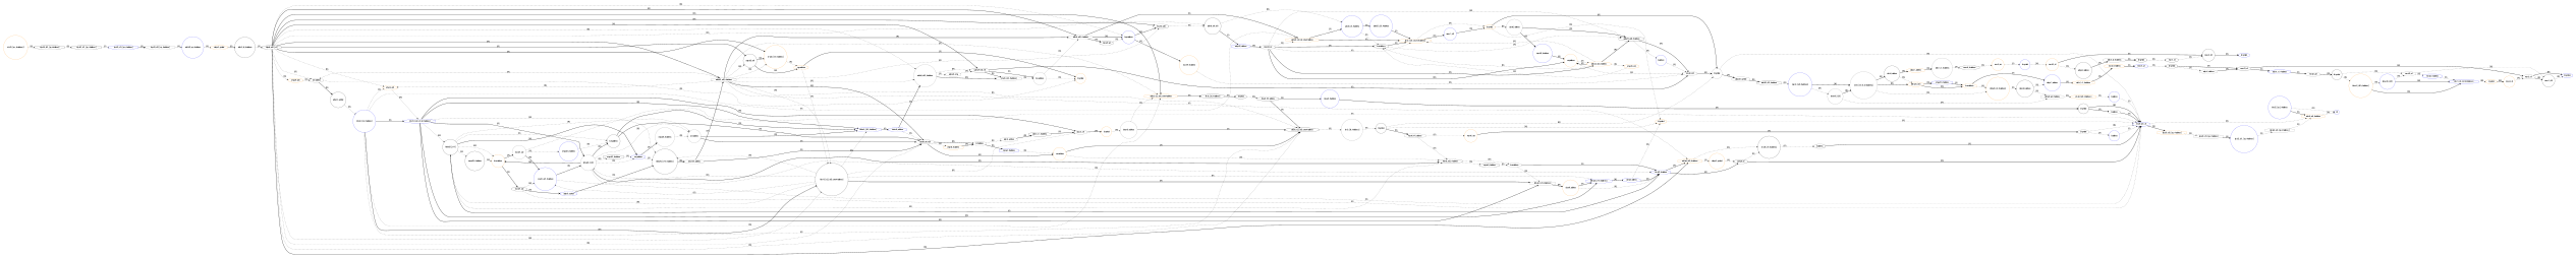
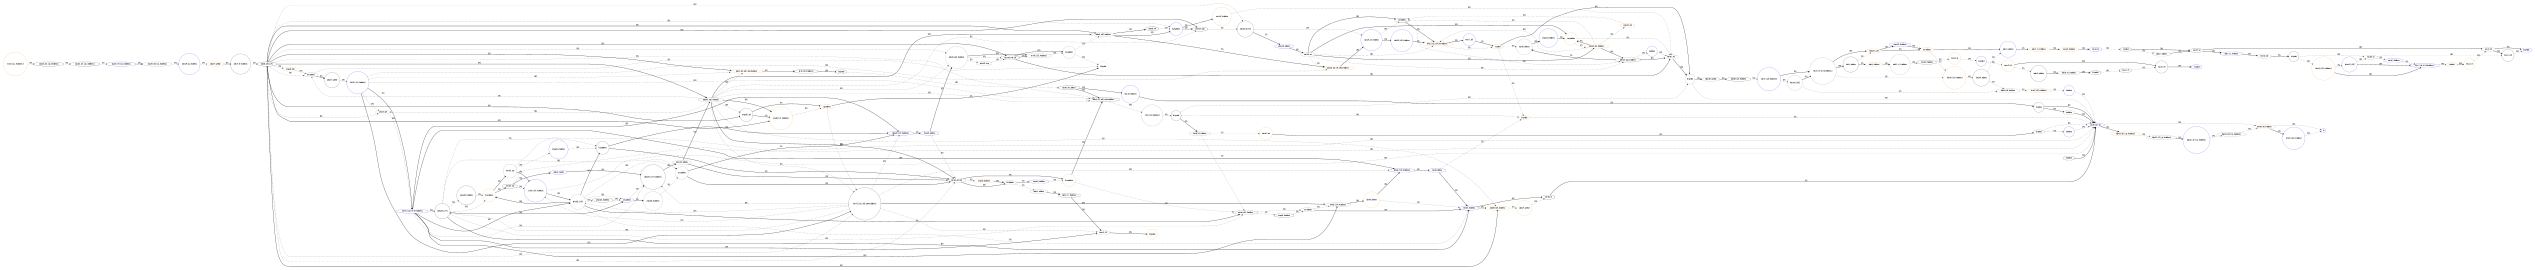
  digraph {
    fontname="Roboto Condensed"
    rankdir=LR
    node [color=black fontname="Roboto Condensed" shape=octagon]
    edge [arrowhead=normal fontname="Roboto Condensed" style=dashed]
    n1 [color=darkorange label="str x25 , [ sp , #- address ]!" shape=circle]
    n2 [label="stp x24 , x23 , [ sp , # address ]"]
    n3 [label="stp x22 , x21 , [ sp , # address ]"]
    n4 [color=blue label="stp x20 , x19 , [ sp , # address ]"]
    n5 [color=gray40 label="stp x29 , x30 , [ sp , # address ]"]
    n6 [color=blue label="add x29 , sp , # address" shape=circle]
    n7 [color=darkorange label="adrp x9 , symbol"]
    n8 [label="add x9 , x9 , # address" shape=circle]
    n9 [label="ldp w8 , w20 , [ x9 ]"]
    n10 [color=darkorange label="cmp w8 , w20"]
    n11 [color=gray40 label="b.le address"]
    n12 [color=darkorange label="sxtw x9 , w20"]
    n13 [color=gray40 label="sub w8 , w8 , w20"]
    n14 [color=gray40 label="add w9 , w20 , # address" shape=circle]
    n15 [color=gray40 label="add w20 , w20 , # address"]
    n16 [label="cmp w20 , w8" shape=circle]
    n17 [color=darkorange label="str w20 , [ x9 , # address ]" shape=circle]
    n18 [label="ldr x19 , [ x22 , w20 , sxtw # address ]" shape=circle]
    n19 [label="subs w19 , w8 , w9"]
    n20 [color=gray40 label="add w9 , w20 , # address"]
    n21 [label="add x8 , x22 , w20 , sxtw # address"]
    n22 [color=darkorange label="add x8 , x22 , w20 , sxtw # address"]
    n23 [color=blue label="b.ge address" shape=circle]
    n24 [label="mvn w10 , w20"]
    n25 [label="add w8 , w8 , w10" shape=circle]
    n26 [color=darkorange label="add w8 , w20 , # address"]
    n27 [color=darkorange label="bl symbol" shape=circle]
    n28 [label="adrp x9 , symbol" shape=circle]
    n29 [color=blue label="ldr x19 , [ x22 , x9 , lsl # address ]"]
    n30 [color=darkorange label="cmp w8 , # address"]
    n31 [color=gray40 label="b.lt address"]
    n32 [color=darkorange label="b.ne address" shape=circle]
    n33 [color=gray40 label="adrp x23 , cmp"]
    n34 [color=gray40 label="str w9 , [ x23 , # address ]"]
    n35 [color=darkorange label="b.ge address"]
    n36 [label="ldrb w23 , [ x19 ]" shape=circle]
    n37 [color=blue label="ldrb w9 , [ x19 , # address ]"]
    n38 [label="ldrb w10 , [ x19 , # address ]" shape=circle]
    n39 [color=gray40 label="mov x0 , x19"]
    n40 [color=gray40 label="ldrb w23 , [ x19 ]" shape=circle]
    n41 [color=gray40 label="ldrb w8 , [ x19 , # address ]"]
    n42 [color=blue label="ldrb w8 , [ x19 , # address ]"]
    n43 [color=blue label="eor w21 , w21 , # address" shape=circle]
    n44 [color=gray40 label="b.le address" shape=circle]
    n45 [color=gray40 label="mov w0 , w19"]
    n46 [color=darkorange label="add x22 , x22 , w9 , sxtw # address"]
    n47 [label="cmp w9 , w8"]
    n48 [color=gray40 label="ldr x0 , [ x8 , # address ]" shape=circle]
    n49 [label="ldr x0 , [ x8 , # address ]"]
    n50 [color=darkorange label="mov w19 , # address" shape=circle]
    n51 [color=blue label="adrp x20 , address"]
    n52 [color=blue label="sub x25 , x8 , # address" shape=circle]
    n53 [color=darkorange label="adrp x9 , symbol" shape=circle]
-   n54 [label="str w8 , [ x9 , # address ]" shape=circle]
    n55 [color=blue label="ldr x22 , [ x9 , # address ]" shape=circle]
    n56 [color=darkorange label="ldr x0 , [ x22 , x24 , lsl # address ]"]
    n57 [label="cmp w23 , # address" shape=circle]
    n58 [color=darkorange label="b.ne address" shape=circle]
    n59 [label="b.eq address" shape=circle]
    n60 [label="and w8 , w23 , # address"]
    n61 [color=blue label="b.eq address"]
    n62 [color=blue label="tst w23 , # address"]
    n63 [color=gray40 label="b.ne address" shape=circle]
    n64 [color=blue label="cbnz w9 , address"]
    n65 [color=gray40 label="cbnz w10 , address"]
    n66 [color=darkorange label="bl symbol" shape=circle]
    n67 [label="cmp w23 , # address"]
    n68 [color=darkorange label="cbz w8 , address" shape=circle]
    n69 [color=blue label="cbz w8 , address"]
    n70 [color=gray40 label="mov w21 , wzr" shape=circle]
    n71 [label="mov w21 , wzr"]
    n72 [label="cmp w8 , # address"]
    n73 [color=gray40 label="b.ne address"]
    n74 [color=gray40 label="cmp w23 , # address" shape=circle]
    n75 [label="cset w0 , ne"]
    n76 [color=blue label="cmp w23 , # address" shape=circle]
    n77 [color=blue label="eor w8 , w21 , w0"]
    n78 [color=blue label="adrp x9 , symbol"]
    n79 [color=darkorange label="ldp x29 , x30 , [ sp , # address ]"]
    n80 [color=darkorange label="and w0 , w8 , # address"]
    n81 [color=blue label="cmp w8 , # address"]
    n82 [color=gray40 label="adrp x1 , address"]
    n83 [label="add x1 , x1 , # address"]
    n84 [color=gray40 label="bl symbol" shape=circle]
    n85 [label="bl symbol" shape=circle]
-   n86 [color=gray40 label="cbnz w0 , address" shape=circle]
    n87 [label="bl symbol"]
    n88 [color=gray40 label="tbz w0 , # 0 , address"]
    n89 [color=darkorange label="bl symbol"]
    n90 [color=darkorange label="mov w0 , wzr" shape=circle]
    n91 [color=gray40 label="adrp x20 , symbol"]
    n92 [color=gray40 label="bl symbol"]
    n93 [color=blue label="b address" shape=circle]
    n94 [label="tbz w0 , # 0 , address"]
    n95 [color=blue label="mov w0 , # address" shape=circle]
    n96 [label="bl symbol" shape=circle]
    n97 [color=gray40 label="b address"]
    n98 [color=gray40 label="mov x24 , xzr"]
    n99 [label="b.ne address"]
    n100 [color=blue label="add x20 , x20 , # address" shape=circle]
    n101 [label="add w19 , w24 , # address"]
    n102 [color=darkorange label="b.eq address" shape=circle]
    n103 [color=darkorange label="add x24 , x24 , # address"]
    n104 [color=blue label="mov x1 , x20" shape=circle]
    n105 [color=darkorange label="bl symbol"]
    n106 [color=blue label="b address" shape=circle]
    n107 [color=darkorange label="cmp x25 , x24"]
    n108 [color=gray40 label="cbz w0 , address" shape=circle]
    n109 [label="b address"]
    n110 [color=gray40 label="ldp x20 , x19 , [ sp , # address ]"]
    n111 [color=blue label="ldr x25 , [ sp ] , # address" shape=circle]
    n112 [color=blue label=ret shape=circle]
    n113 [color=darkorange label="adrp x1 , address"]
    n114 [color=gray40 label="add x1 , x1 , # address" shape=circle]
    n115 [label="mov w2 , # address"]
    n116 [color=darkorange label="mov x0 , xzr" shape=circle]
    n117 [color=blue label="bl symbol" shape=circle]
    n118 [color=darkorange label="mov x19 , x0" shape=circle]
    n119 [label="adrp x0 , address" shape=circle]
    n120 [label="mov x0 , x19" shape=circle]
    n121 [color=gray40 label="add x0 , x0 , # address"]
    n122 [color=blue label="bl symbol"]
    n123 [label="bl symbol"]
    n124 [label="mov x1 , x0"]
    n125 [color=darkorange label="ldrb w10 , [ x9 ]"]
    n126 [color=blue label="cmp w10 , # address"]
    n127 [color=darkorange label="b.ne address"]
    n128 [color=blue label="adrp x1 , address" shape=circle]
    n129 [color=darkorange label="ldrb w9 , [ x9 , # address ]" shape=circle]
    n130 [color=darkorange label="add x1 , x1 , # address"]
    n131 [label="cbnz w9 , address" shape=circle]
    n132 [color=darkorange label="mov w2 , # address"]
    n133 [color=gray40 label="add w8 , w8 , # address"]
    n134 [color=blue label="cmp x24 , # address" shape=circle]
    n135 [color=blue label="ldp x22 , x21 , [ sp , # address ]" shape=circle]
    n136 [color=gray40 label="ldp x24 , x23 , [ sp , # address ]"]
    n137 [color=blue label="mov x0 , xzr"]
    n138 [label="bl symbol"]
    n139 [color=gray40 label="adrp x1 , address"]
    n140 [label="mov x19 , x0"]
    n141 [color=blue label="add x1 , x1 , # address"]
    n142 [color=gray40 label="mov x0 , x19"]
    n143 [color=gray40 label="mov w0 , wzr"]
    n144 [label="mov x1 , x20" shape=circle]
    n145 [color=blue label="bl symbol"]
    n146 [label="bl symbol" shape=circle]
    n147 [color=darkorange label="ldur x8 , [ x20 , # address ]" shape=circle]
    n148 [color=gray40 label="mov x20 , x0"]
    n149 [color=blue label="ldrsw x9 , [ x20 ]" shape=circle]
    n150 [color=blue label="ldr x1 , [ x8 , x9 , lsl # address ]"]
    n151 [color=blue label="mov w0 , # address"]
    n152 [color=darkorange label="bl symbol"]
    n153 [color=darkorange label="mov x2 , x0" shape=circle]
    n154 [color=darkorange label="str w8 , [ x23 , # address ]"]
    n155 [color=blue label="b address" shape=circle]
    n156 [label="add x20 , x20 , # address"]
    n157 [color=blue label="ldur x9 , [ x20 , # address ]" shape=circle]
    n158 [color=gray40 label="ldrsw x8 , [ x20 ]" shape=circle]
    n159 [color=gray40 label="ldr x9 , [ x9 , x8 , lsl # address ]" shape=circle]
    n160 [label="cbz x9 , address" shape=circle]
    n1 -> n2 [arrowhead=vee label=CFG]
    n2 -> n3 [arrowhead=vee label=CFG]
    n3 -> n4 [arrowhead=tee label=CFG]
    n4 -> n5 [arrowhead=vee label=CFG style=bold]
    n5 -> n6 [label=CFG]
    n6 -> n7 [arrowhead=tee label=CFG]
    n7 -> n8 [arrowhead=tee label=CFG style=bold]
    n8 -> n9 [arrowhead=vee label=CFG]
    n9 -> n10 [arrowhead=vee label=CFG]
    n9 -> n11 [label=DFG]
    n9 -> n12 [label=DFG]
    n9 -> n13 [label=DFG]
    n9 -> n14 [label=DFG]
    n9 -> n15 [arrowhead=vee label=DFG style=bold]
    n9 -> n16 [arrowhead=tee label=DFG style=bold]
    n9 -> n17 [label=DFG style=bold]
    n9 -> n18 [arrowhead=tee label=DFG]
    n9 -> n19 [label=DFG style=bold]
    n9 -> n20 [arrowhead=tee label=DFG style=bold]
    n9 -> n21 [label=DFG]
    n9 -> n22 [label=DFG style=bold]
    n9 -> n23 [label=DFG]
    n9 -> n24 [arrowhead=tee label=DFG style=bold]
    n9 -> n25 [label=DFG]
    n9 -> n26 [arrowhead=tee label=DFG style=bold]
    n10 -> n11 [arrowhead=vee label=CFG]
    n11 -> n27 [arrowhead=vee label=CFG]
    n11 -> n28 [arrowhead=vee label=CFG style=bold]
    n12 -> n29 [arrowhead=vee label=DFG]
    n13 -> n30 [arrowhead=vee label=CFG]
    n13 -> n31 [arrowhead=tee label=DFG style=bold]
    n13 -> n32 [label=DFG style=bold]
    n14 -> n19 [arrowhead=tee label=DFG]
    n14 -> n33 [arrowhead=vee label=CFG]
    n14 -> n34 [arrowhead=vee label=DFG style=bold]
    n15 -> n11 [arrowhead=tee label=DFG]
    n15 -> n12 [arrowhead=vee label=DFG]
    n15 -> n13 [arrowhead=tee label=DFG style=bold]
    n15 -> n14 [label=DFG]
    n15 -> n16 [label=DFG]
-   n15 -> n17 [arrowhead=vee label=DFG]
+   n15 -> n17 [arrowhead=vee label=DFG style=bold]
    n15 -> n18 [arrowhead=tee label=DFG]
    n15 -> n20 [label=DFG style=bold]
    n15 -> n21 [label=DFG]
    n15 -> n22 [arrowhead=vee label=DFG]
    n15 -> n24 [arrowhead=vee label=DFG]
    n15 -> n26 [label=DFG]
    n16 -> n17 [arrowhead=tee label=CFG style=bold]
    n16 -> n35 [arrowhead=tee label=DFG style=bold]
    n17 -> n35 [label=CFG]
    n18 -> n36 [label=DFG]
    n18 -> n37 [arrowhead=vee label=DFG]
    n18 -> n38 [arrowhead=vee label=DFG]
    n18 -> n39 [arrowhead=tee label=DFG]
    n18 -> n40 [arrowhead=tee label=DFG]
    n18 -> n41 [label=DFG style=bold]
    n18 -> n42 [arrowhead=tee label=DFG]
    n18 -> n43 [arrowhead=tee label=CFG]
    n19 -> n34 [arrowhead=tee label=CFG style=bold]
    n19 -> n44 [label=DFG style=bold]
    n19 -> n45 [label=DFG style=bold]
    n20 -> n23 [arrowhead=tee label=DFG style=bold]
    n20 -> n46 [label=DFG style=bold]
    n20 -> n47 [arrowhead=vee label=CFG style=bold]
    n21 -> n48 [arrowhead=vee label=DFG]
    n22 -> n49 [arrowhead=vee label=DFG style=bold]
    n23 -> n24 [label=CFG style=bold]
    n23 -> n50 [label=CFG style=bold]
    n24 -> n25 [label=DFG]
    n25 -> n51 [arrowhead=tee label=CFG style=bold]
    n25 -> n52 [label=DFG]
    n26 -> n53 [arrowhead=vee label=CFG]
-   n26 -> n54 [label=DFG]
    n28 -> n55 [arrowhead=tee label=CFG]
    n29 -> n36 [arrowhead=vee label=DFG]
    n29 -> n37 [arrowhead=tee label=DFG style=bold]
    n29 -> n38 [arrowhead=vee label=DFG]
    n29 -> n39 [arrowhead=tee label=DFG style=bold]
    n29 -> n40 [arrowhead=vee label=DFG style=bold]
    n29 -> n41 [arrowhead=tee label=DFG style=bold]
    n29 -> n42 [label=DFG style=bold]
    n30 -> n31 [arrowhead=vee label=CFG style=bold]
    n31 -> n81 [label=CFG style=bold]
    n31 -> n82 [arrowhead=tee label=CFG]
    n32 -> n21 [arrowhead=vee label=CFG style=bold]
    n32 -> n60 [arrowhead=vee label=CFG]
    n33 -> n19 [arrowhead=vee label=CFG]
    n34 -> n44 [arrowhead=vee label=CFG]
    n35 -> n18 [arrowhead=vee label=CFG]
    n35 -> n27 [label=CFG style=bold]
    n36 -> n57 [arrowhead=tee label=CFG]
    n36 -> n58 [label=DFG]
    n36 -> n59 [label=DFG]
    n36 -> n60 [label=DFG]
    n36 -> n61 [arrowhead=vee label=DFG style=bold]
    n36 -> n62 [arrowhead=tee label=DFG style=bold]
    n36 -> n63 [arrowhead=vee label=DFG]
    n37 -> n64 [label=DFG style=bold]
    n38 -> n65 [arrowhead=vee label=DFG style=bold]
    n39 -> n66 [label=DFG style=bold]
    n40 -> n58 [arrowhead=vee label=DFG style=bold]
    n40 -> n59 [arrowhead=tee label=DFG style=bold]
    n40 -> n60 [arrowhead=vee label=DFG style=bold]
    n40 -> n61 [label=DFG]
    n40 -> n62 [label=DFG]
    n40 -> n63 [arrowhead=vee label=DFG]
    n40 -> n67 [arrowhead=vee label=CFG]
    n41 -> n68 [label=DFG style=bold]
    n42 -> n69 [arrowhead=tee label=DFG style=bold]
    n43 -> n40 [label=CFG style=bold]
    n43 -> n77 [arrowhead=tee label=DFG]
    n44 -> n20 [arrowhead=vee label=CFG]
    n44 -> n27 [label=CFG]
    n45 -> n84 [arrowhead=vee label=DFG style=bold]
    n46 -> n52 [label=CFG style=bold]
-   n46 -> n56 [label=DFG style=bold]
    n47 -> n23 [arrowhead=tee label=CFG]
    n48 -> n85 [arrowhead=vee label=DFG]
    n49 -> n87 [arrowhead=tee label=DFG style=bold]
    n50 -> n45 [label=DFG]
    n51 -> n98 [label=CFG style=bold]
    n52 -> n99 [arrowhead=tee label=DFG]
    n52 -> n100 [arrowhead=tee label=CFG style=bold]
    n53 -> n75 [arrowhead=vee label=CFG]
-   n54 -> n109 [label=CFG]
    n55 -> n12 [arrowhead=tee label=CFG]
    n55 -> n18 [arrowhead=tee label=DFG style=bold]
    n55 -> n21 [arrowhead=vee label=DFG]
    n55 -> n22 [label=DFG]
    n55 -> n29 [label=DFG style=bold]
    n55 -> n46 [arrowhead=vee label=DFG]
    n56 -> n104 [label=CFG style=bold]
    n56 -> n105 [arrowhead=vee label=DFG]
    n57 -> n58 [arrowhead=vee label=CFG]
    n58 -> n70 [arrowhead=tee label=CFG style=bold]
    n58 -> n71 [label=CFG style=bold]
    n59 -> n13 [label=CFG style=bold]
    n59 -> n37 [arrowhead=tee label=CFG style=bold]
    n60 -> n72 [arrowhead=tee label=CFG]
    n60 -> n73 [arrowhead=vee label=DFG]
    n61 -> n38 [arrowhead=tee label=CFG]
    n61 -> n74 [arrowhead=vee label=CFG style=bold]
    n62 -> n26 [arrowhead=tee label=CFG style=bold]
    n62 -> n75 [arrowhead=tee label=DFG style=bold]
    n63 -> n13 [label=CFG style=bold]
    n63 -> n37 [arrowhead=tee label=CFG style=bold]
    n64 -> n13 [label=CFG]
    n64 -> n14 [arrowhead=vee label=CFG style=bold]
    n65 -> n13 [label=CFG style=bold]
    n65 -> n15 [label=CFG style=bold]
-   n66 -> n86 [arrowhead=tee label=DFG]
    n67 -> n61 [arrowhead=tee label=CFG]
    n68 -> n42 [label=CFG style=bold]
    n68 -> n62 [label=CFG]
    n69 -> n62 [arrowhead=vee label=CFG style=bold]
    n69 -> n89 [arrowhead=vee label=CFG]
    n70 -> n43 [arrowhead=tee label=DFG style=bold]
    n70 -> n76 [label=CFG]
    n70 -> n77 [label=DFG]
    n71 -> n43 [label=DFG]
    n71 -> n77 [arrowhead=tee label=DFG]
    n71 -> n78 [arrowhead=vee label=CFG style=bold]
    n72 -> n73 [arrowhead=vee label=CFG]
    n73 -> n41 [arrowhead=tee label=CFG]
    n73 -> n62 [label=CFG style=bold]
    n74 -> n63 [arrowhead=tee label=CFG]
-   n75 -> n54 [arrowhead=tee label=CFG]
    n75 -> n77 [label=DFG style=bold]
    n76 -> n59 [arrowhead=tee label=CFG]
    n77 -> n79 [arrowhead=vee label=CFG style=bold]
    n77 -> n80 [label=DFG]
    n78 -> n38 [arrowhead=tee label=CFG style=bold]
    n79 -> n110 [arrowhead=tee label=CFG]
-   n111 -> n80 [arrowhead=tee label=CFG style=bold]
+   n80 -> n111 [arrowhead=tee label=CFG style=bold]
    n80 -> n112 [arrowhead=vee label=DFG]
    n81 -> n32 [arrowhead=tee label=CFG]
    n82 -> n83 [arrowhead=vee label=CFG style=bold]
    n83 -> n39 [label=CFG style=bold]
    n84 -> n77 [arrowhead=vee label=DFG]
    n84 -> n91 [arrowhead=vee label=CFG style=bold]
    n85 -> n84 [label=DFG]
    n85 -> n88 [arrowhead=vee label=DFG style=bold]
    n85 -> n89 [label=DFG]
-   n86 -> n21 [label=CFG style=bold]
-   n86 -> n22 [label=CFG]
    n87 -> n94 [arrowhead=vee label=DFG]
    n88 -> n60 [arrowhead=vee label=CFG]
    n88 -> n90 [label=CFG]
    n89 -> n77 [arrowhead=vee label=DFG]
    n90 -> n92 [label=CFG style=bold]
    n91 -> n156 [label=CFG style=bold]
    n92 -> n77 [arrowhead=tee label=DFG]
    n92 -> n93 [label=CFG]
    n93 -> n77 [label=CFG]
    n94 -> n21 [arrowhead=tee label=CFG style=bold]
    n94 -> n95 [arrowhead=tee label=CFG style=bold]
    n95 -> n96 [arrowhead=vee label=CFG style=bold]
    n96 -> n77 [arrowhead=vee label=DFG style=bold]
    n96 -> n97 [arrowhead=tee label=CFG style=bold]
    n97 -> n77 [label=CFG style=bold]
    n98 -> n46 [label=CFG]
    n98 -> n56 [label=DFG]
    n98 -> n99 [label=DFG style=bold]
    n98 -> n101 [label=DFG]
    n98 -> n102 [label=DFG style=bold]
    n98 -> n103 [arrowhead=tee label=DFG style=bold]
    n99 -> n56 [label=CFG style=bold]
    n99 -> n101 [arrowhead=vee label=CFG]
    n100 -> n56 [label=CFG style=bold]
    n101 -> n45 [arrowhead=tee label=DFG style=bold]
    n101 -> n106 [arrowhead=tee label=CFG]
    n102 -> n45 [arrowhead=tee label=CFG]
    n102 -> n103 [label=CFG]
    n103 -> n56 [label=DFG]
    n103 -> n99 [arrowhead=tee label=DFG]
    n103 -> n101 [arrowhead=tee label=DFG style=bold]
    n103 -> n102 [arrowhead=vee label=DFG style=bold]
    n103 -> n107 [label=CFG]
    n104 -> n105 [arrowhead=tee label=CFG style=bold]
    n105 -> n84 [label=DFG style=bold]
    n105 -> n89 [label=DFG]
    n105 -> n108 [label=DFG]
    n106 -> n45 [arrowhead=tee label=CFG]
    n107 -> n99 [arrowhead=vee label=CFG]
-   n108 -> n101 [arrowhead=vee label=CFG style=bold]
+   n101 -> n108 [arrowhead=vee label=CFG style=bold]
    n108 -> n134 [arrowhead=vee label=CFG style=bold]
    n109 -> n77 [label=CFG style=bold]
    n110 -> n135 [label=CFG style=bold]
    n111 -> n112 [arrowhead=vee label=CFG]
    n113 -> n114 [arrowhead=vee label=CFG style=bold]
    n114 -> n115 [label=CFG]
    n115 -> n116 [arrowhead=vee label=CFG]
    n116 -> n117 [label=CFG]
    n117 -> n118 [arrowhead=tee label=DFG]
    n118 -> n119 [arrowhead=vee label=CFG]
    n118 -> n120 [arrowhead=tee label=DFG style=bold]
    n119 -> n121 [label=CFG style=bold]
    n120 -> n122 [arrowhead=vee label=DFG style=bold]
    n121 -> n123 [arrowhead=vee label=CFG style=bold]
    n123 -> n124 [arrowhead=tee label=DFG]
    n124 -> n120 [label=CFG]
    n125 -> n126 [arrowhead=vee label=CFG style=bold]
    n125 -> n127 [label=DFG style=bold]
    n126 -> n127 [arrowhead=vee label=CFG style=bold]
    n127 -> n128 [arrowhead=tee label=CFG style=bold]
    n127 -> n129 [label=CFG]
    n128 -> n130 [arrowhead=tee label=CFG style=bold]
    n129 -> n131 [label=DFG]
    n130 -> n132 [label=CFG style=bold]
    n131 -> n128 [label=CFG]
    n131 -> n133 [label=CFG]
    n132 -> n137 [arrowhead=vee label=CFG style=bold]
    n133 -> n154 [label=DFG]
    n134 -> n102 [label=CFG style=bold]
    n135 -> n136 [arrowhead=vee label=CFG]
    n136 -> n80 [arrowhead=tee label=CFG]
    n137 -> n138 [label=CFG]
    n138 -> n139 [arrowhead=vee label=CFG]
    n138 -> n140 [label=DFG style=bold]
    n139 -> n140 [label=CFG style=bold]
    n140 -> n141 [arrowhead=vee label=CFG style=bold]
    n140 -> n142 [arrowhead=tee label=DFG style=bold]
    n141 -> n143 [label=CFG style=bold]
    n142 -> n144 [arrowhead=tee label=CFG style=bold]
    n142 -> n145 [label=DFG style=bold]
    n143 -> n146 [arrowhead=vee label=CFG style=bold]
    n144 -> n145 [arrowhead=tee label=CFG]
    n146 -> n147 [arrowhead=tee label=CFG]
    n146 -> n148 [arrowhead=vee label=DFG]
    n147 -> n149 [arrowhead=tee label=CFG]
    n147 -> n150 [arrowhead=tee label=DFG style=bold]
    n148 -> n144 [arrowhead=tee label=DFG]
    n148 -> n151 [arrowhead=tee label=CFG]
    n149 -> n148 [label=CFG]
    n149 -> n150 [arrowhead=tee label=DFG style=bold]
    n150 -> n152 [arrowhead=vee label=DFG]
    n151 -> n150 [label=CFG]
    n152 -> n153 [label=DFG style=bold]
    n153 -> n142 [arrowhead=vee label=CFG]
    n154 -> n155 [arrowhead=vee label=CFG]
    n155 -> n77 [arrowhead=vee label=CFG]
    n156 -> n157 [arrowhead=tee label=CFG]
    n157 -> n158 [arrowhead=tee label=CFG]
    n157 -> n159 [arrowhead=vee label=DFG style=bold]
    n158 -> n133 [label=DFG]
    n158 -> n159 [arrowhead=tee label=DFG style=bold]
    n159 -> n125 [label=DFG style=bold]
    n159 -> n129 [arrowhead=vee label=DFG]
    n159 -> n160 [arrowhead=tee label=DFG style=bold]
    n160 -> n113 [label=CFG style=bold]
    n160 -> n125 [arrowhead=tee label=CFG]
  }
